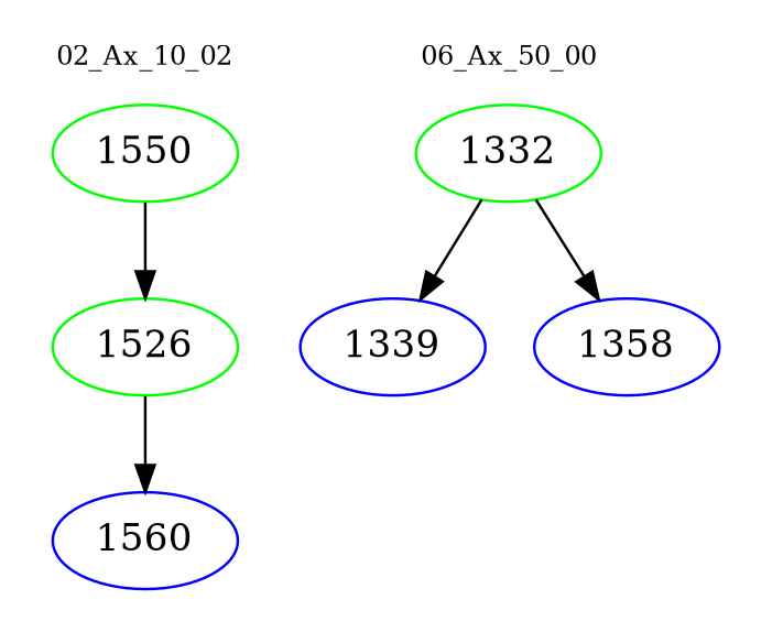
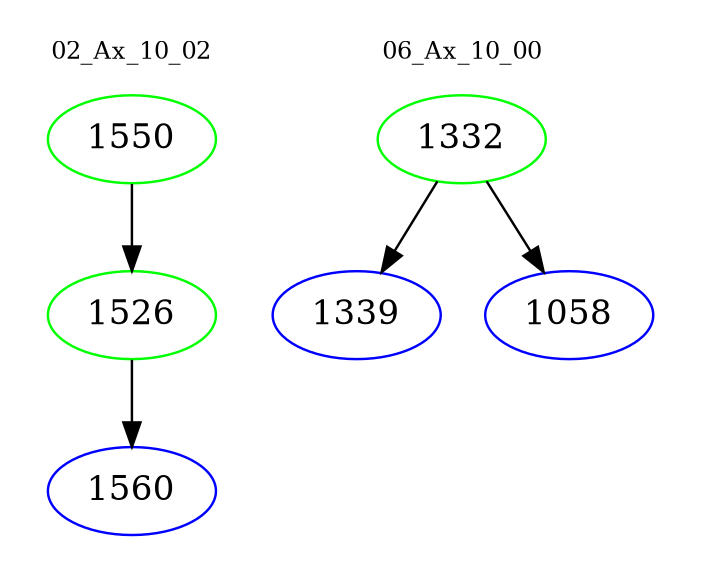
  digraph {
    node [color=green]
    edge [color=black]
    n1 [label=1526]
    n2 [color=blue label=1560]
    n3 [label=1550]
    n4 [label=1332]
    n5 [color=blue label=1339]
-   n6 [color=blue label=1358]
+   n6 [color=blue label=1058]
    subgraph cluster_1 {
      color=white
      fontsize=10
      label="02_Ax_10_02"
      n1
      n2
      n3
    }
    subgraph cluster_2 {
      color=white
      fontsize=10
-     label="06_Ax_50_00"
+     label="06_Ax_10_00"
      n4
      n5
      n6
    }
    n1 -> n2
    n3 -> n1
    n4 -> n5
    n4 -> n6
  }
